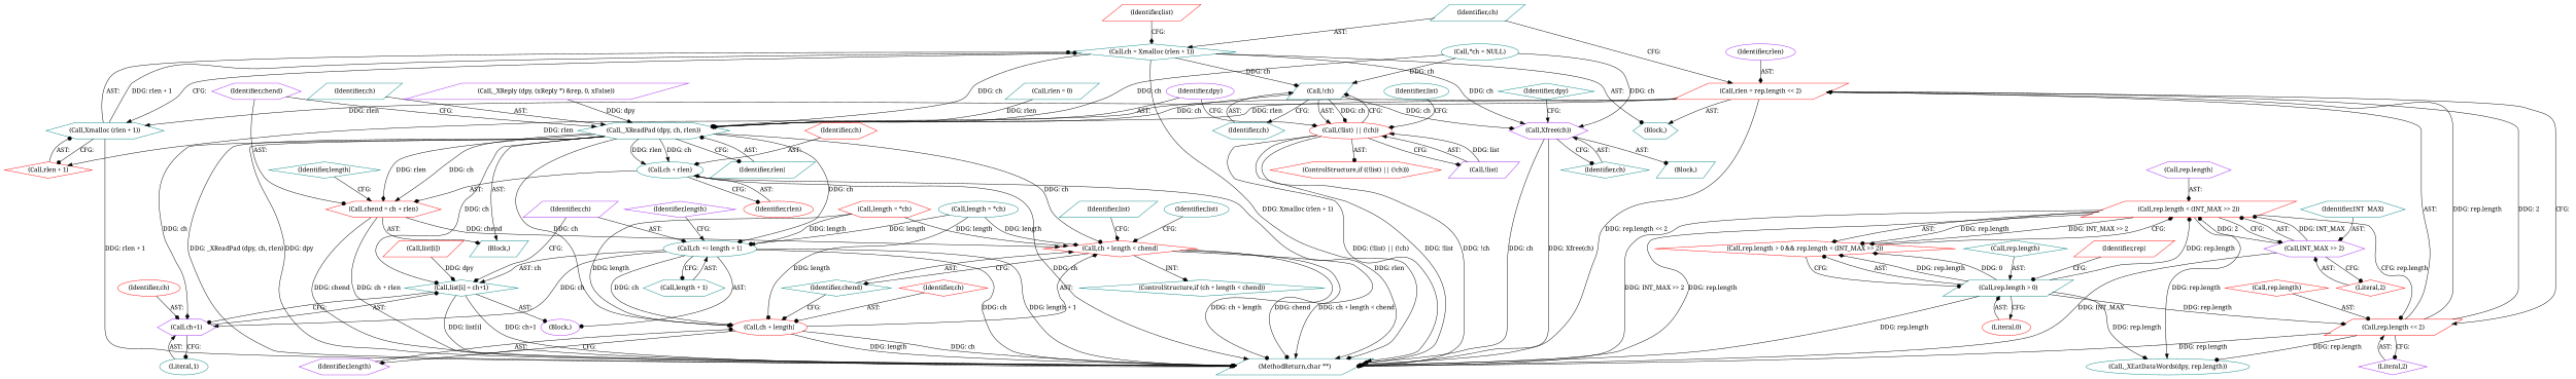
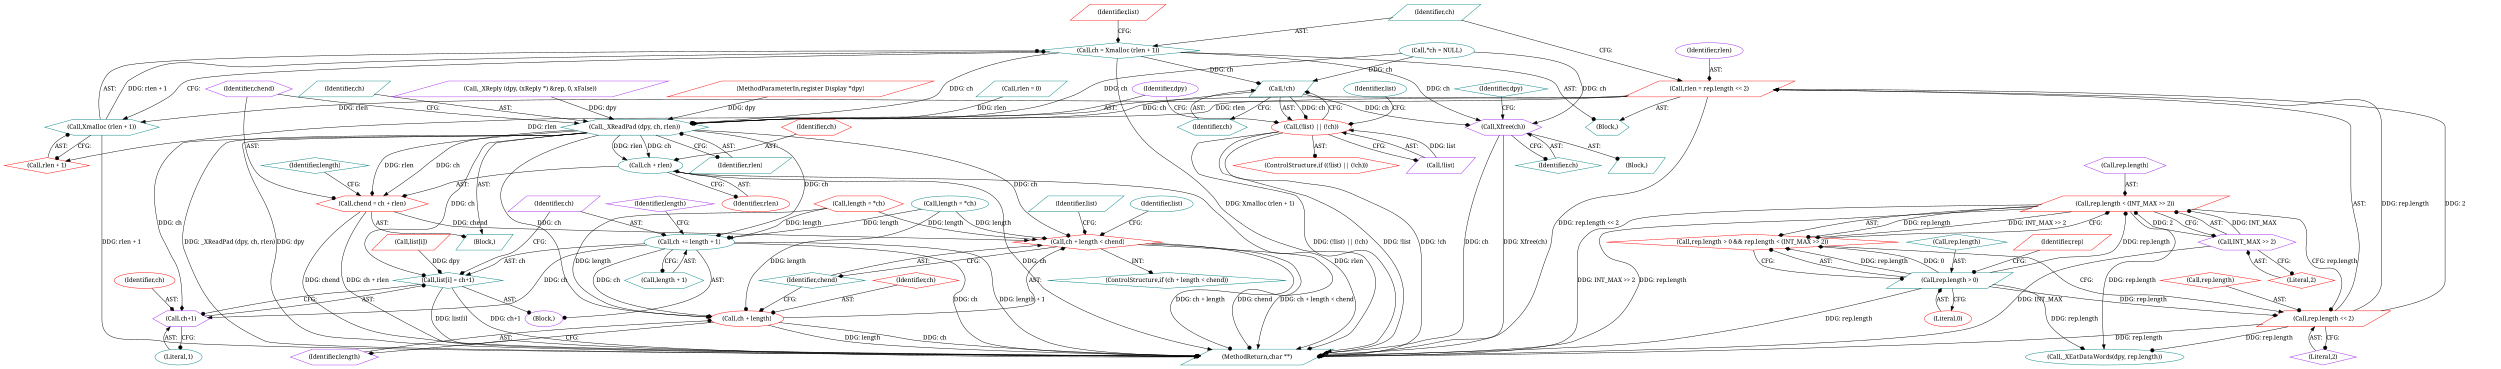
  digraph {
    fontname="Noto Serif"
    node [color=teal fontname="Noto Serif" shape=parallelogram]
    edge [arrowhead=normal fontname="Noto Serif"]
    n1 [label="(Call,ch = Xmalloc (rlen + 1))" shape=diamond]
    n2 [label="(Call,Xmalloc (rlen + 1))" shape=hexagon]
    n3 [label="(Call,!ch)"]
    n4 [color=purple label="(Call,Xfree(ch))" shape=hexagon]
    n5 [label="(Call,_XReadPad (dpy, ch, rlen))" shape=hexagon]
    n6 [label="(Block,)" shape=hexagon]
    n7 [label="(MethodReturn,char **)"]
    n8 [color=red label="(Call,rlen + 1)" shape=diamond]
    n9 [color=red label="(Call,(!list) || (!ch))" shape=ellipse]
    n10 [label="(Identifier,ch)" shape=hexagon]
    n11 [label="(Identifier,ch)" shape=diamond]
    n12 [label="(Block,)"]
    n13 [color=red label="(Call,chend = ch + rlen)" shape=hexagon]
    n14 [color=red label="(Call,ch + length < chend)" shape=diamond]
    n15 [label="(Call,ch + rlen)" shape=ellipse]
    n16 [color=red label="(Call,ch + length)" shape=ellipse]
    n17 [label="(Call,list[i] = ch+1)" shape=diamond]
    n18 [color=purple label="(Call,ch+1)" shape=hexagon]
    n19 [label="(Call,ch += length + 1)" shape=ellipse]
    n20 [label="(Identifier,rlen)"]
    n21 [label="(Block,)"]
    n22 [color=red label="(Call,rlen = rep.length << 2)"]
    n23 [color=red label="(Call,rep.length << 2)"]
    n24 [color=purple label="(Literal,2)" shape=diamond]
    n25 [label="(Call,_XEatDataWords(dpy, rep.length))" shape=ellipse]
    n26 [color=red label="(Call,rep.length < (INT_MAX >> 2))"]
    n27 [color=purple label="(Call,INT_MAX >> 2)" shape=hexagon]
    n28 [color=red label="(Call,rep.length > 0 && rep.length < (INT_MAX >> 2))" shape=diamond]
    n29 [color=red label="(Literal,2)" shape=diamond]
    n30 [label="(Call,rep.length > 0)"]
    n31 [color=red label="(Literal,0)" shape=ellipse]
    n32 [color=purple label="(Call,!list)"]
    n33 [color=red label="(ControlStructure,if ((!list) || (!ch)))" shape=hexagon]
    n34 [label="(Identifier,chend)" shape=diamond]
    n35 [label="(ControlStructure,if (ch + length < chend))" shape=diamond]
    n36 [color=red label="(Identifier,rlen)" shape=ellipse]
    n37 [color=purple label="(Identifier,length)" shape=hexagon]
    n38 [color=purple label="(Block,)" shape=ellipse]
    n39 [label="(Literal,1)" shape=ellipse]
    n40 [label="(Call,length + 1)" shape=hexagon]
    n41 [color=purple label="(Identifier,chend)" shape=hexagon]
    n42 [label="(Call,rlen = 0)"]
    n43 [color=purple label="(Identifier,dpy)" shape=ellipse]
    n44 [color=red label="(Identifier,ch)" shape=diamond]
    n45 [label="(Identifier,ch)"]
    n46 [label="(Identifier,ch)"]
    n47 [color=red label="(Call,rep.length)" shape=diamond]
    n48 [color=red label="(Identifier,rep)"]
    n49 [color=red label="(Call,list[i])"]
    n50 [color=red label="(Identifier,ch)" shape=ellipse]
-   n51 [label="(Identifier,INT_MAX)" shape=hexagon]
    n52 [label="(Identifier,list)" shape=ellipse]
    n53 [label="(Call,rep.length)" shape=diamond]
    n54 [color=purple label="(Identifier,rlen)" shape=ellipse]
    n55 [color=purple label="(Call,_XReply (dpy, (xReply *) &rep, 0, xFalse))"]
    n56 [color=purple label="(Identifier,length)" shape=diamond]
    n57 [label="(Identifier,length)" shape=diamond]
+   n58 [color=red label="(MethodParameterIn,register Display *dpy)"]
    n59 [color=red label="(Call,length = *ch)" shape=hexagon]
    n60 [label="(Call,*ch = NULL)" shape=ellipse]
    n61 [label="(Identifier,list)" shape=ellipse]
    n62 [label="(Call,length = *ch)" shape=ellipse]
    n63 [color=purple label="(Call,rep.length)" shape=hexagon]
    n64 [color=red label="(Identifier,ch)" shape=hexagon]
    n65 [label="(Identifier,list)"]
    n66 [color=purple label="(Identifier,ch)"]
    n67 [color=red label="(Identifier,list)"]
    n68 [label="(Identifier,dpy)" shape=diamond]
    n1 -> n2 [label="CFG: "]
    n1 -> n3 [arrowhead=diamond label="DDG: ch"]
    n1 -> n4 [label="DDG: ch"]
    n1 -> n5 [arrowhead=dot label="DDG: ch"]
    n1 -> n6 [arrowhead=dot label="AST: "]
    n1 -> n7 [arrowhead=diamond label="DDG: Xmalloc (rlen + 1)"]
    n2 -> n1 [arrowhead=dot label="AST: "]
    n2 -> n1 [arrowhead=dot label="DDG: rlen + 1"]
    n2 -> n7 [label="DDG: rlen + 1"]
    n2 -> n8 [arrowhead=dot label="CFG: "]
    n3 -> n4 [arrowhead=diamond label="DDG: ch"]
    n3 -> n5 [arrowhead=dot label="DDG: ch"]
    n3 -> n9 [label="AST: "]
    n3 -> n9 [arrowhead=diamond label="DDG: ch"]
    n3 -> n10 [label="CFG: "]
    n4 -> n7 [arrowhead=diamond label="DDG: ch"]
    n4 -> n7 [arrowhead=dot label="DDG: Xfree(ch)"]
    n4 -> n11 [arrowhead=dot label="CFG: "]
    n4 -> n12 [arrowhead=dot label="AST: "]
    n5 -> n7 [arrowhead=diamond label="DDG: _XReadPad (dpy, ch, rlen)"]
    n5 -> n7 [arrowhead=diamond label="DDG: dpy"]
    n5 -> n13 [label="DDG: ch"]
    n5 -> n13 [arrowhead=diamond label="DDG: rlen"]
    n5 -> n14 [arrowhead=dot label="DDG: ch"]
    n5 -> n15 [label="DDG: ch"]
    n5 -> n15 [label="DDG: rlen"]
    n5 -> n16 [label="DDG: ch"]
    n5 -> n17 [arrowhead=dot label="DDG: ch"]
    n5 -> n18 [arrowhead=diamond label="DDG: ch"]
    n5 -> n19 [arrowhead=diamond label="DDG: ch"]
    n5 -> n20 [arrowhead=dot label="CFG: "]
    n5 -> n21 [label="AST: "]
    n8 -> n2 [arrowhead=dot label="AST: "]
    n9 -> n3 [arrowhead=diamond label="CFG: "]
    n9 -> n7 [label="DDG: !ch"]
    n9 -> n7 [label="DDG: (!list) || (!ch)"]
    n9 -> n7 [label="DDG: !list"]
    n9 -> n32 [arrowhead=diamond label="CFG: "]
    n9 -> n33 [arrowhead=dot label="AST: "]
    n10 -> n3 [label="AST: "]
    n11 -> n4 [label="AST: "]
    n13 -> n7 [label="DDG: ch + rlen"]
    n13 -> n7 [arrowhead=diamond label="DDG: chend"]
    n13 -> n14 [label="DDG: chend"]
    n13 -> n21 [arrowhead=diamond label="AST: "]
    n14 -> n7 [label="DDG: ch + length < chend"]
    n14 -> n7 [arrowhead=dot label="DDG: ch + length"]
    n14 -> n7 [arrowhead=dot label="DDG: chend"]
    n14 -> n34 [arrowhead=diamond label="CFG: "]
    n14 -> n35 [arrowhead=diamond label="INT: "]
    n15 -> n7 [label="DDG: rlen"]
    n15 -> n7 [label="DDG: ch"]
    n15 -> n13 [arrowhead=diamond label="AST: "]
    n15 -> n36 [arrowhead=dot label="CFG: "]
    n16 -> n7 [arrowhead=diamond label="DDG: length"]
    n16 -> n7 [label="DDG: ch"]
    n16 -> n14 [arrowhead=diamond label="AST: "]
    n16 -> n37 [arrowhead=diamond label="CFG: "]
    n17 -> n7 [label="DDG: ch+1"]
    n17 -> n7 [arrowhead=diamond label="DDG: list[i]"]
    n17 -> n18 [arrowhead=dot label="CFG: "]
    n17 -> n38 [arrowhead=dot label="AST: "]
    n18 -> n17 [arrowhead=dot label="AST: "]
    n18 -> n39 [arrowhead=dot label="CFG: "]
    n19 -> n7 [arrowhead=diamond label="DDG: ch"]
    n19 -> n7 [label="DDG: length + 1"]
    n19 -> n16 [arrowhead=diamond label="DDG: ch"]
    n19 -> n17 [label="AST: ch"]
    n19 -> n18 [label="DDG: ch"]
    n19 -> n38 [arrowhead=dot label="AST: "]
    n19 -> n40 [arrowhead=dot label="CFG: "]
    n20 -> n5 [arrowhead=dot label="AST: "]
    n22 -> n2 [label="DDG: rlen"]
    n22 -> n5 [arrowhead=dot label="DDG: rlen"]
    n22 -> n6 [label="AST: "]
    n22 -> n7 [label="DDG: rep.length << 2"]
    n22 -> n8 [label="DDG: rlen"]
-   n22 -> n23 [label="CFG: "]
+   n28 -> n23 [label="CFG: "]
    n23 -> n7 [label="DDG: rep.length"]
    n23 -> n22 [label="AST: "]
    n23 -> n22 [label="DDG: rep.length"]
    n23 -> n22 [label="DDG: 2"]
    n23 -> n24 [arrowhead=dot label="CFG: "]
    n23 -> n25 [arrowhead=dot label="DDG: rep.length"]
    n24 -> n23 [label="AST: "]
    n26 -> n7 [arrowhead=dot label="DDG: INT_MAX >> 2"]
    n26 -> n7 [label="DDG: rep.length"]
    n26 -> n23 [arrowhead=dot label="CFG: rep.length"]
    n26 -> n25 [label="DDG: rep.length"]
    n26 -> n27 [arrowhead=diamond label="CFG: "]
    n26 -> n28 [arrowhead=diamond label="AST: "]
    n26 -> n28 [arrowhead=dot label="DDG: rep.length"]
    n26 -> n28 [arrowhead=diamond label="DDG: INT_MAX >> 2"]
    n27 -> n7 [arrowhead=diamond label="DDG: INT_MAX"]
    n27 -> n26 [arrowhead=dot label="AST: "]
    n27 -> n26 [arrowhead=dot label="DDG: INT_MAX"]
    n27 -> n26 [arrowhead=dot label="DDG: 2"]
    n27 -> n29 [arrowhead=dot label="CFG: "]
    n28 -> n26 [arrowhead=diamond label="CFG: "]
    n28 -> n30 [arrowhead=dot label="CFG: "]
    n29 -> n27 [arrowhead=diamond label="AST: "]
    n30 -> n7 [label="DDG: rep.length"]
    n30 -> n23 [arrowhead=diamond label="DDG: rep.length"]
    n30 -> n25 [arrowhead=diamond label="DDG: rep.length"]
    n30 -> n26 [arrowhead=dot label="DDG: rep.length"]
    n30 -> n28 [arrowhead=dot label="AST: "]
    n30 -> n28 [arrowhead=diamond label="DDG: rep.length"]
    n30 -> n28 [arrowhead=diamond label="DDG: 0"]
    n30 -> n31 [label="CFG: "]
    n31 -> n30 [arrowhead=diamond label="AST: "]
    n32 -> n9 [label="AST: "]
    n32 -> n9 [label="DDG: list"]
    n34 -> n14 [label="AST: "]
    n34 -> n16 [arrowhead=diamond label="CFG: "]
    n36 -> n15 [arrowhead=diamond label="AST: "]
    n37 -> n16 [arrowhead=dot label="AST: "]
    n39 -> n18 [label="AST: "]
    n40 -> n19 [label="AST: "]
    n41 -> n5 [label="CFG: "]
    n41 -> n13 [arrowhead=dot label="AST: "]
    n42 -> n5 [arrowhead=diamond label="DDG: rlen"]
    n43 -> n5 [arrowhead=dot label="AST: "]
    n43 -> n9 [arrowhead=diamond label="CFG: "]
    n44 -> n16 [arrowhead=dot label="AST: "]
    n45 -> n5 [label="AST: "]
    n46 -> n1 [label="AST: "]
    n46 -> n22 [label="CFG: "]
    n47 -> n23 [arrowhead=dot label="AST: "]
    n48 -> n30 [arrowhead=dot label="CFG: "]
    n49 -> n17 [arrowhead=diamond label="DDG: dpy"]
    n50 -> n18 [arrowhead=diamond label="AST: "]
-   n51 -> n27 [arrowhead=diamond label="AST: "]
    n52 -> n9 [arrowhead=diamond label="CFG: "]
    n53 -> n30 [label="AST: "]
    n54 -> n22 [arrowhead=diamond label="AST: "]
    n55 -> n5 [label="DDG: dpy"]
    n56 -> n19 [label="CFG: "]
    n57 -> n13 [label="CFG: "]
+   n58 -> n5 [label="DDG: dpy"]
    n59 -> n14 [label="DDG: length"]
    n59 -> n16 [arrowhead=diamond label="DDG: length"]
    n59 -> n19 [label="DDG: length"]
    n60 -> n3 [label="DDG: ch"]
    n60 -> n4 [label="DDG: ch"]
    n60 -> n5 [arrowhead=diamond label="DDG: ch"]
    n61 -> n14 [arrowhead=diamond label="CFG: "]
    n62 -> n14 [arrowhead=diamond label="DDG: length"]
    n62 -> n16 [arrowhead=dot label="DDG: length"]
    n62 -> n19 [arrowhead=dot label="DDG: length"]
    n63 -> n26 [arrowhead=diamond label="AST: "]
    n64 -> n15 [arrowhead=diamond label="AST: "]
    n65 -> n14 [arrowhead=diamond label="CFG: "]
    n66 -> n17 [arrowhead=diamond label="CFG: "]
    n66 -> n19 [arrowhead=diamond label="AST: "]
    n67 -> n1 [arrowhead=diamond label="CFG: "]
    n68 -> n4 [label="CFG: "]
  }
